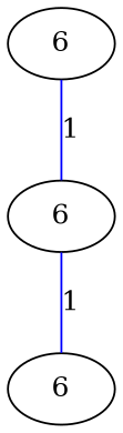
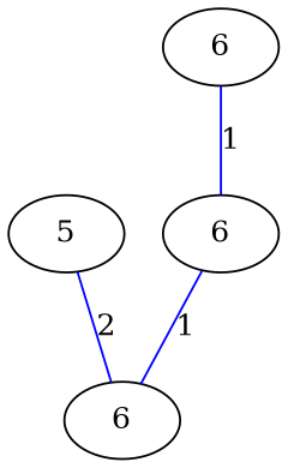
  graph {
    edge [color=blue]
+   n1 [label=5]
    n2 [label=6]
    n3 [label=6]
    n4 [label=6]
+   n1 -- n2 [label=2]
    n3 -- n4 [label=1]
    n4 -- n2 [label=1]
  }
